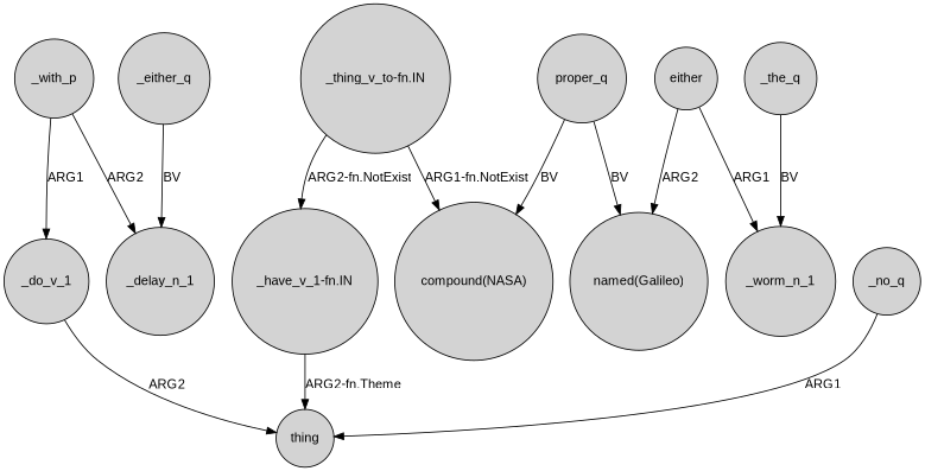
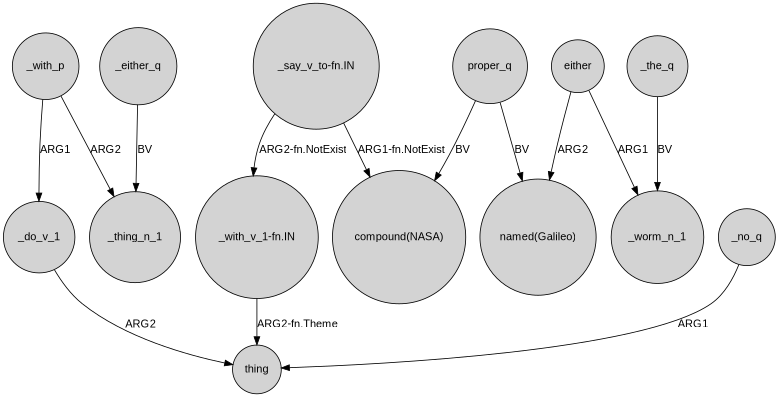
  digraph {
    fontname="Liberation Sans"
    node [fontname="Liberation Sans" shape=circle style=filled]
    edge [fontname="Liberation Sans"]
    _with_p
-   _delay_n_1
+   _delay_n_1 [label=_thing_n_1]
    _do_v_1
    thing
-   "_say_v_to-fn.IN" [label="_thing_v_to-fn.IN"]
-   "_have_v_1-fn.IN"
+   "_say_v_to-fn.IN"
+   "_have_v_1-fn.IN" [label="_with_v_1-fn.IN"]
    n7 [label="compound(NASA)"]
    proper_q
    "named(Galileo)"
    n10 [label=either]
    _worm_n_1
    _the_q
    _no_q
    _either_q
    _with_p -> _delay_n_1 [label=ARG2]
    _with_p -> _do_v_1 [label=ARG1]
    _do_v_1 -> thing [label=ARG2]
    "_say_v_to-fn.IN" -> "_have_v_1-fn.IN" [label="ARG2-fn.NotExist"]
    "_say_v_to-fn.IN" -> n7 [label="ARG1-fn.NotExist"]
    "_have_v_1-fn.IN" -> thing [label="ARG2-fn.Theme"]
    proper_q -> n7 [label=BV]
    proper_q -> "named(Galileo)" [label=BV]
    n10 -> "named(Galileo)" [label=ARG2]
    n10 -> _worm_n_1 [label=ARG1]
    _the_q -> _worm_n_1 [label=BV]
    _no_q -> thing [label=ARG1]
    _either_q -> _delay_n_1 [label=BV]
  }
